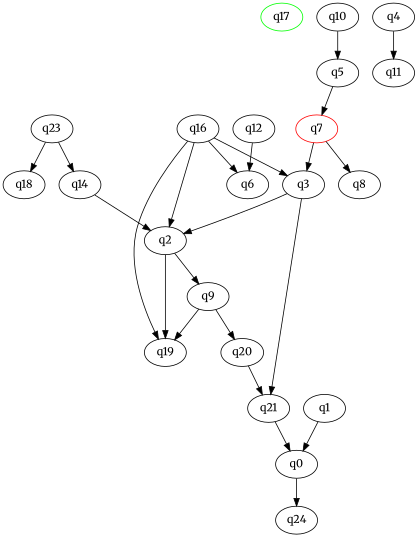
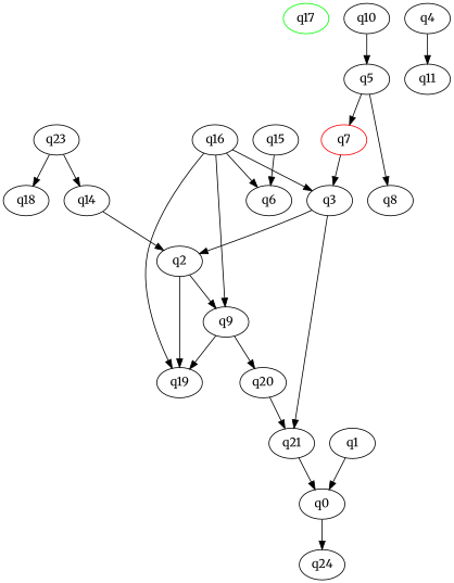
  digraph {
    fontname=Merriweather
    node [fontname=Merriweather]
    edge [fontname=Merriweather]
    q17 [color=green initial=1]
    q7 [color=red final=1]
    q3
    q8
    q2
    q21
    n7 [label=q24]
    q0
    q1
    q9
    q19
    q20
    q4
    q11
    q5
    q10
-   q12
+   q12 [label=q15]
    q6
    q14
    q16
    q23
    q18
    q7 -> q3
-   q7 -> q8
+   q5 -> q8
    q3 -> q2
    q3 -> q21
    q2 -> q9
    q2 -> q19
    q21 -> q0
    q0 -> n7
    q1 -> q0
    q9 -> q19
    q9 -> q20
    q20 -> q21
    q4 -> q11
    q5 -> q7
    q10 -> q5
    q12 -> q6
    q14 -> q2
    q16 -> q3
-   q16 -> q2
+   q16 -> q9
    q16 -> q19
    q16 -> q6
    q23 -> q14
    q23 -> q18
  }
